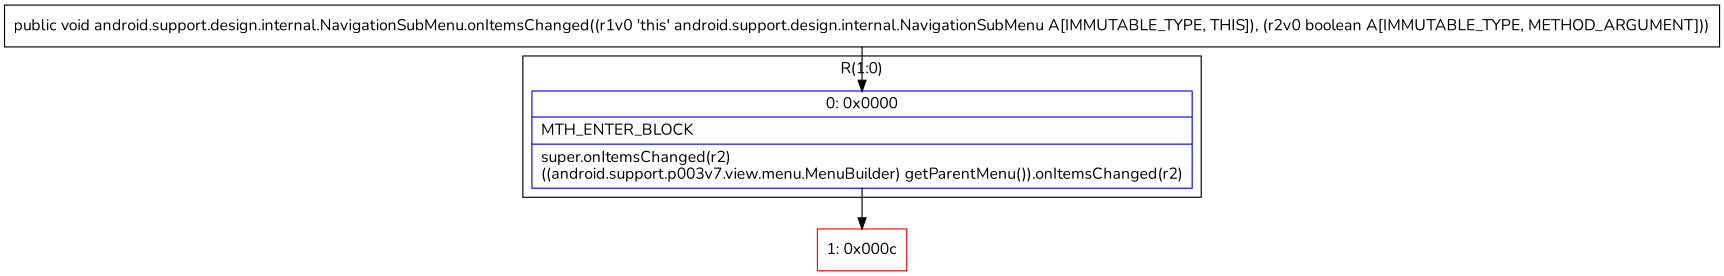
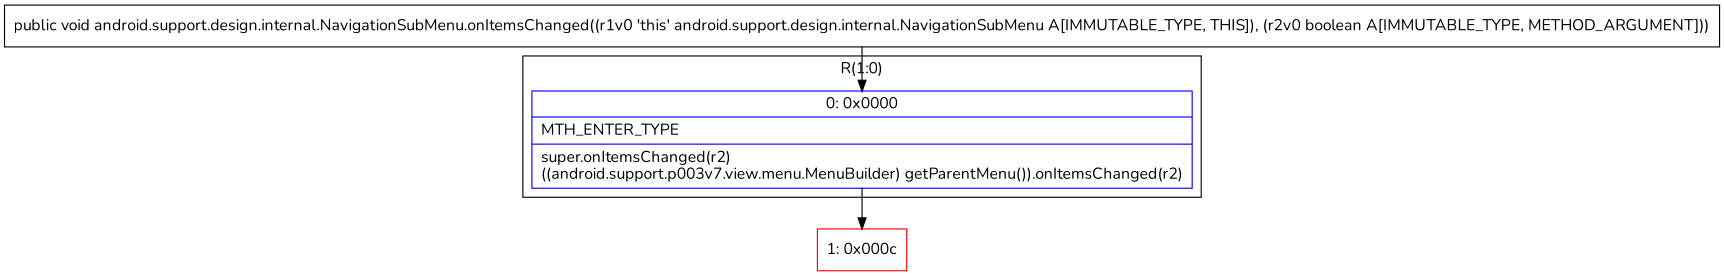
  digraph {
    fontname=Nunito
    node [shape=record fontname=Nunito]
    edge [fontname=Nunito]
-   n1 [color=blue label="{0\:\ 0x0000|MTH_ENTER_BLOCK\l|super.onItemsChanged(r2)\l((android.support.p003v7.view.menu.MenuBuilder) getParentMenu()).onItemsChanged(r2)\l}"]
+   n1 [color=blue label="{0\:\ 0x0000|MTH_ENTER_TYPE\l|super.onItemsChanged(r2)\l((android.support.p003v7.view.menu.MenuBuilder) getParentMenu()).onItemsChanged(r2)\l}"]
    n2 [color=red label="{1\:\ 0x000c}"]
    n3 [label="{public void android.support.design.internal.NavigationSubMenu.onItemsChanged((r1v0 'this' android.support.design.internal.NavigationSubMenu A[IMMUTABLE_TYPE, THIS]), (r2v0 boolean A[IMMUTABLE_TYPE, METHOD_ARGUMENT])) }"]
    subgraph cluster_1 {
      label="R(1:0)"
      n1
    }
    n1 -> n2
    n3 -> n1
  }
